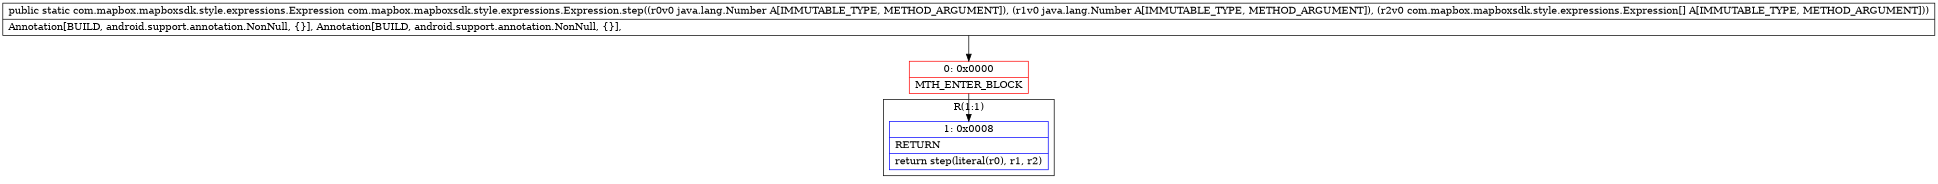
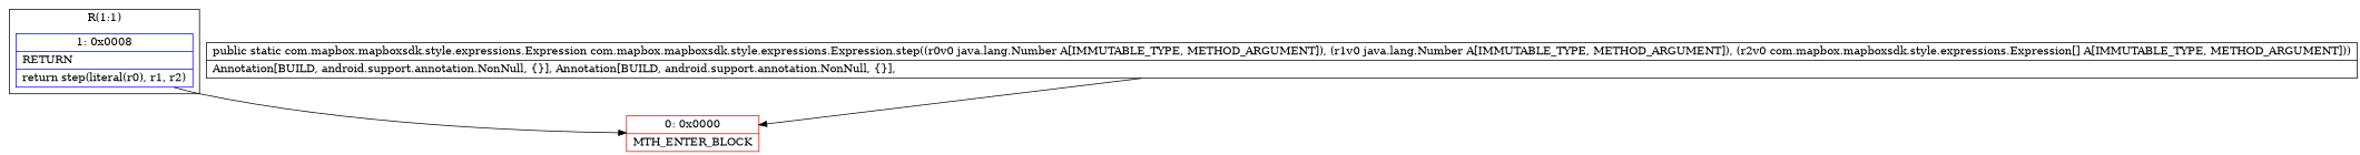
  digraph {
    fontname="DejaVu Serif"
    node [shape=record fontname="DejaVu Serif"]
    edge [fontname="DejaVu Serif"]
    n1 [color=blue label="{1\:\ 0x0008|RETURN\l|return step(literal(r0), r1, r2)\l}"]
    n2 [color=red label="{0\:\ 0x0000|MTH_ENTER_BLOCK\l}"]
    n3 [label="{public static com.mapbox.mapboxsdk.style.expressions.Expression com.mapbox.mapboxsdk.style.expressions.Expression.step((r0v0 java.lang.Number A[IMMUTABLE_TYPE, METHOD_ARGUMENT]), (r1v0 java.lang.Number A[IMMUTABLE_TYPE, METHOD_ARGUMENT]), (r2v0 com.mapbox.mapboxsdk.style.expressions.Expression[] A[IMMUTABLE_TYPE, METHOD_ARGUMENT]))  | Annotation[BUILD, android.support.annotation.NonNull, \{\}], Annotation[BUILD, android.support.annotation.NonNull, \{\}], \l}"]
    subgraph cluster_1 {
      label="R(1:1)"
      n1
    }
-   n2 -> n1
+   n1 -> n2
    n3 -> n2
  }
